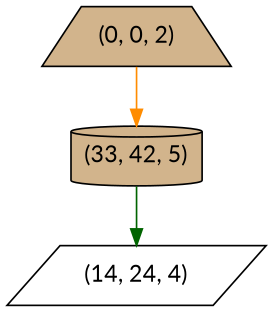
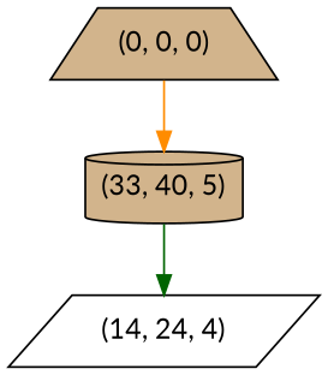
  digraph {
    fontname=Lato
    node [fillcolor=tan fontname=Lato style=filled]
    edge [fontname=Lato]
-   "(0, 0, 0)" [shape=trapezium label="(0, 0, 2)"]
-   "(33, 42, 5)" [shape=cylinder]
+   "(0, 0, 0)" [shape=trapezium]
+   "(33, 42, 5)" [shape=cylinder label="(33, 40, 5)"]
    "(14, 24, 4)" [fillcolor=white shape=parallelogram]
    "(0, 0, 0)" -> "(33, 42, 5)" [color=darkorange]
    "(33, 42, 5)" -> "(14, 24, 4)" [color=darkgreen]
  }
